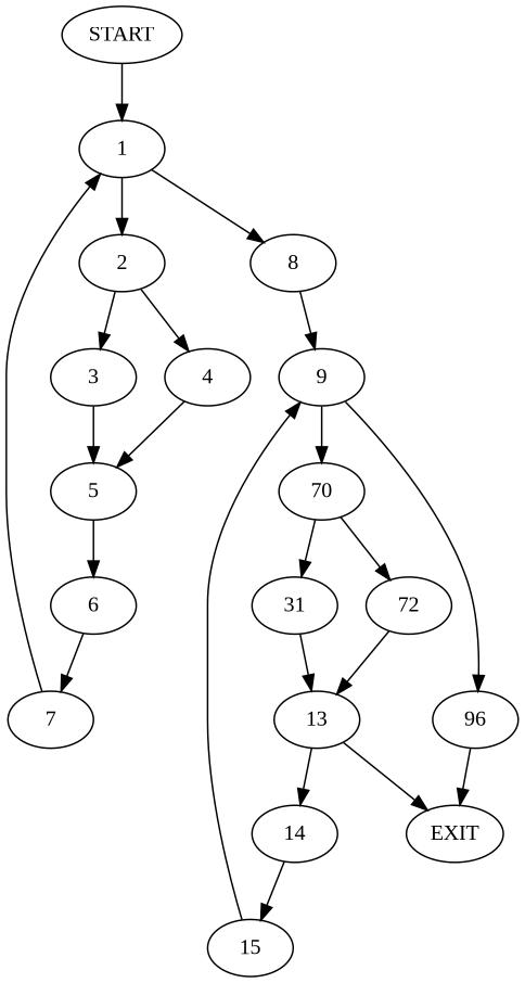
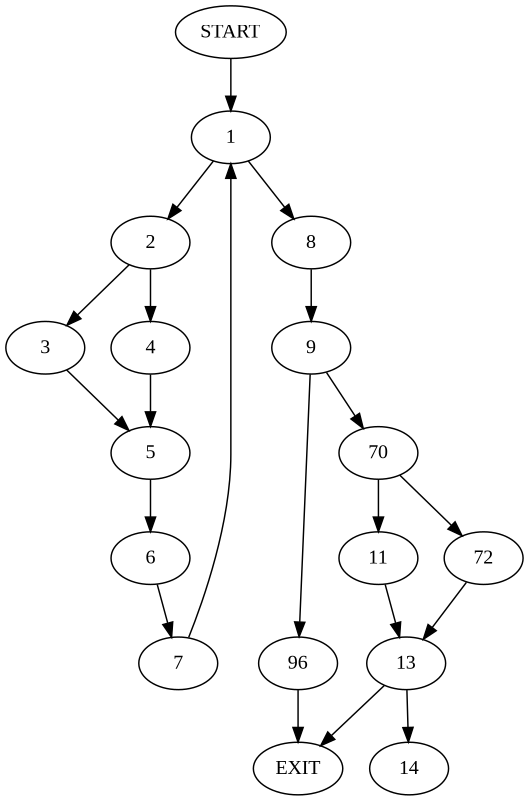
  digraph {
    fontname="Liberation Serif"
    node [fontname="Liberation Serif"]
    edge [fontname="Liberation Serif"]
    n1 [label=START]
    1
    2
    8
    3
    4
    9
    5
    6
    7
    n11 [label=EXIT]
    n12 [label=70]
    n13 [label=96]
-   11 [label=31]
+   11
    n15 [label=72]
    13
    14
-   15
    n1 -> 1
    1 -> 2
    1 -> 8
    2 -> 3
    2 -> 4
    8 -> 9
    3 -> 5
    4 -> 5
    9 -> n12
    9 -> n13
    5 -> 6
    6 -> 7
    7 -> 1
    n12 -> 11
    n12 -> n15
    n13 -> n11
    11 -> 13
    n15 -> 13
    13 -> n11
    13 -> 14
-   14 -> 15
-   15 -> 9
  }
